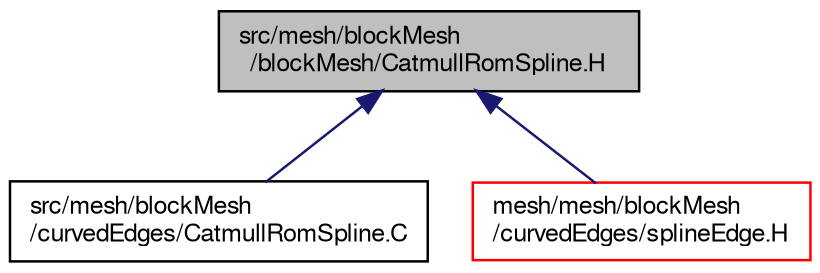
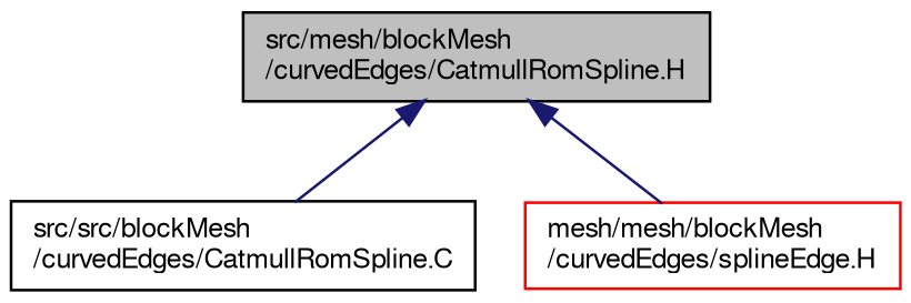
  digraph {
    node [color=black fontname=FreeSans fontsize=10 shape=record]
    edge [color=midnightblue dir=back fontname=FreeSans fontsize=10 labelfontname=FreeSans labelfontsize=10 style=solid]
-   n1 [fillcolor=grey75 fontcolor=black height=0.2 label="src/mesh/blockMesh\l/blockMesh/CatmullRomSpline.H" style=filled width=0.4]
-   n2 [height=0.2 label="src/mesh/blockMesh\l/curvedEdges/CatmullRomSpline.C" width=0.4]
+   n1 [fillcolor=grey75 fontcolor=black height=0.2 label="src/mesh/blockMesh\l/curvedEdges/CatmullRomSpline.H" style=filled width=0.4]
+   n2 [height=0.2 label="src/src/blockMesh\l/curvedEdges/CatmullRomSpline.C" width=0.4]
    n3 [color=red height=0.2 label="mesh/mesh/blockMesh\l/curvedEdges/splineEdge.H" width=0.4]
    n1 -> n2
    n1 -> n3
  }
